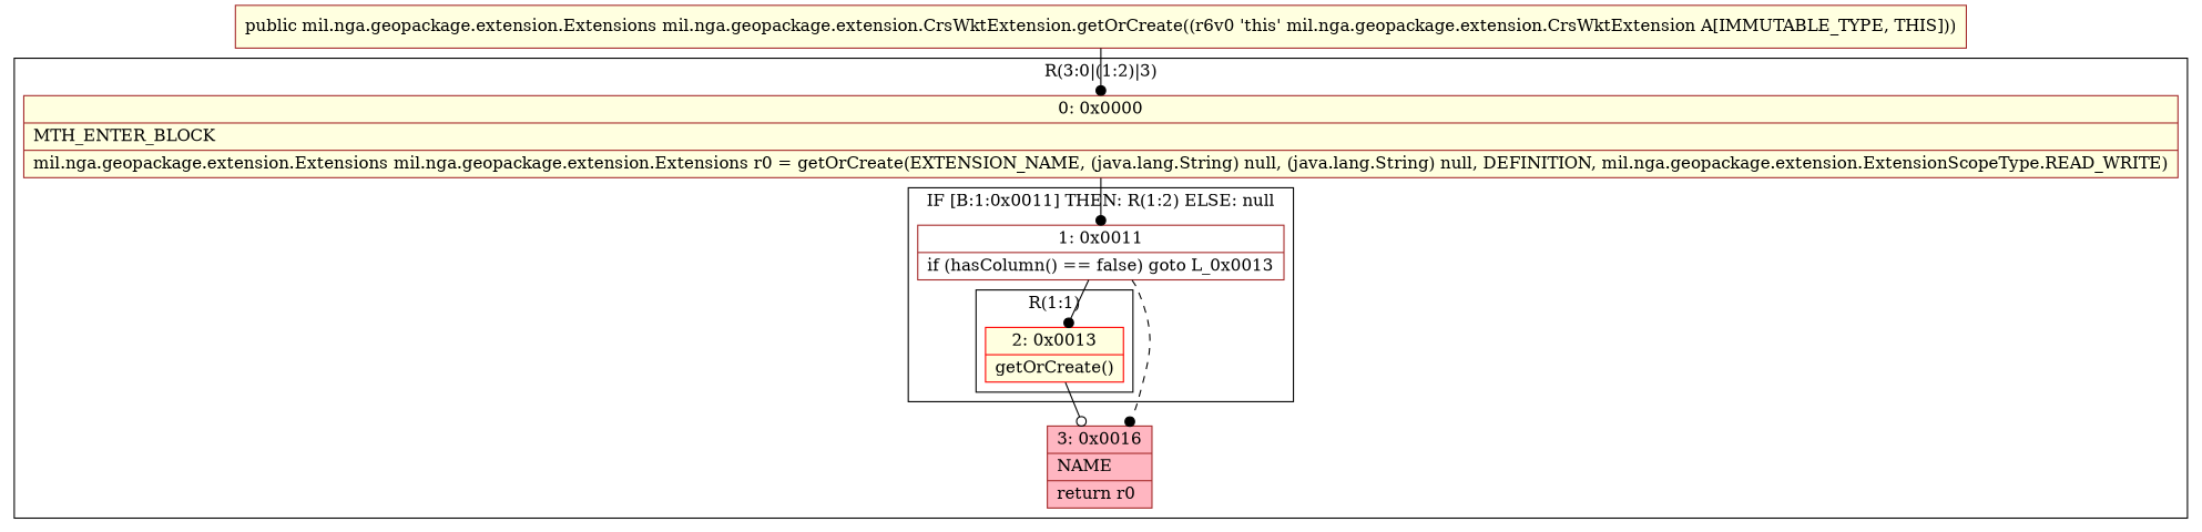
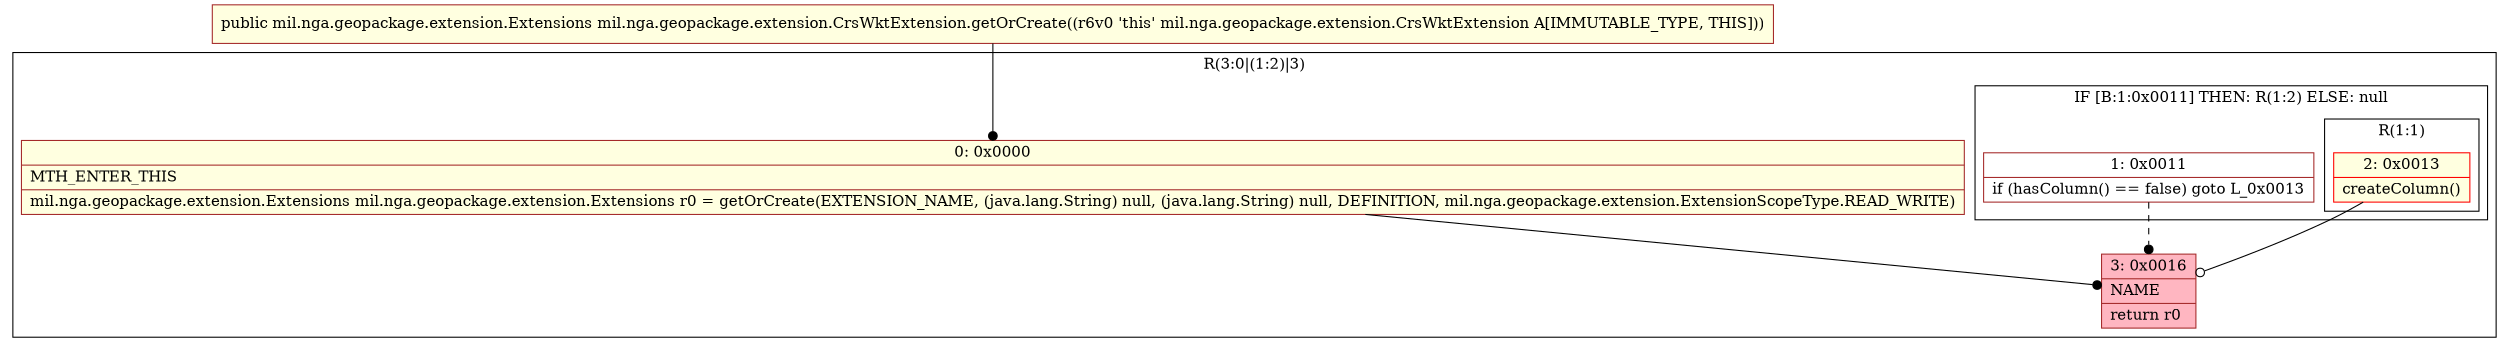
  digraph {
    node [color=brown fillcolor=lightyellow shape=record style=filled]
    edge [arrowhead=dot]
-   n1 [color=red label="{2\:\ 0x0013|getOrCreate()\l}"]
+   n1 [color=red label="{2\:\ 0x0013|createColumn()\l}"]
    n2 [fillcolor=white label="{1\:\ 0x0011|if (hasColumn() == false) goto L_0x0013\l}"]
-   n3 [label="{0\:\ 0x0000|MTH_ENTER_BLOCK\l|mil.nga.geopackage.extension.Extensions mil.nga.geopackage.extension.Extensions r0 = getOrCreate(EXTENSION_NAME, (java.lang.String) null, (java.lang.String) null, DEFINITION, mil.nga.geopackage.extension.ExtensionScopeType.READ_WRITE)\l}"]
+   n3 [label="{0\:\ 0x0000|MTH_ENTER_THIS\l|mil.nga.geopackage.extension.Extensions mil.nga.geopackage.extension.Extensions r0 = getOrCreate(EXTENSION_NAME, (java.lang.String) null, (java.lang.String) null, DEFINITION, mil.nga.geopackage.extension.ExtensionScopeType.READ_WRITE)\l}"]
    n4 [fillcolor=lightpink label="{3\:\ 0x0016|NAME\l|return r0\l}"]
    n5 [label="{public mil.nga.geopackage.extension.Extensions mil.nga.geopackage.extension.CrsWktExtension.getOrCreate((r6v0 'this' mil.nga.geopackage.extension.CrsWktExtension A[IMMUTABLE_TYPE, THIS])) }"]
    subgraph cluster_1 {
      label="R(3:0|(1:2)|3)"
      n3
      n4
      subgraph cluster_2 {
        label="IF [B:1:0x0011] THEN: R(1:2) ELSE: null"
        n2
        subgraph cluster_3 {
          label="R(1:1)"
          n1
        }
      }
    }
    n1 -> n4 [arrowhead=odot]
-   n2 -> n1
    n2 -> n4 [style=dashed]
-   n3 -> n2
+   n3 -> n4
    n5 -> n3
  }
